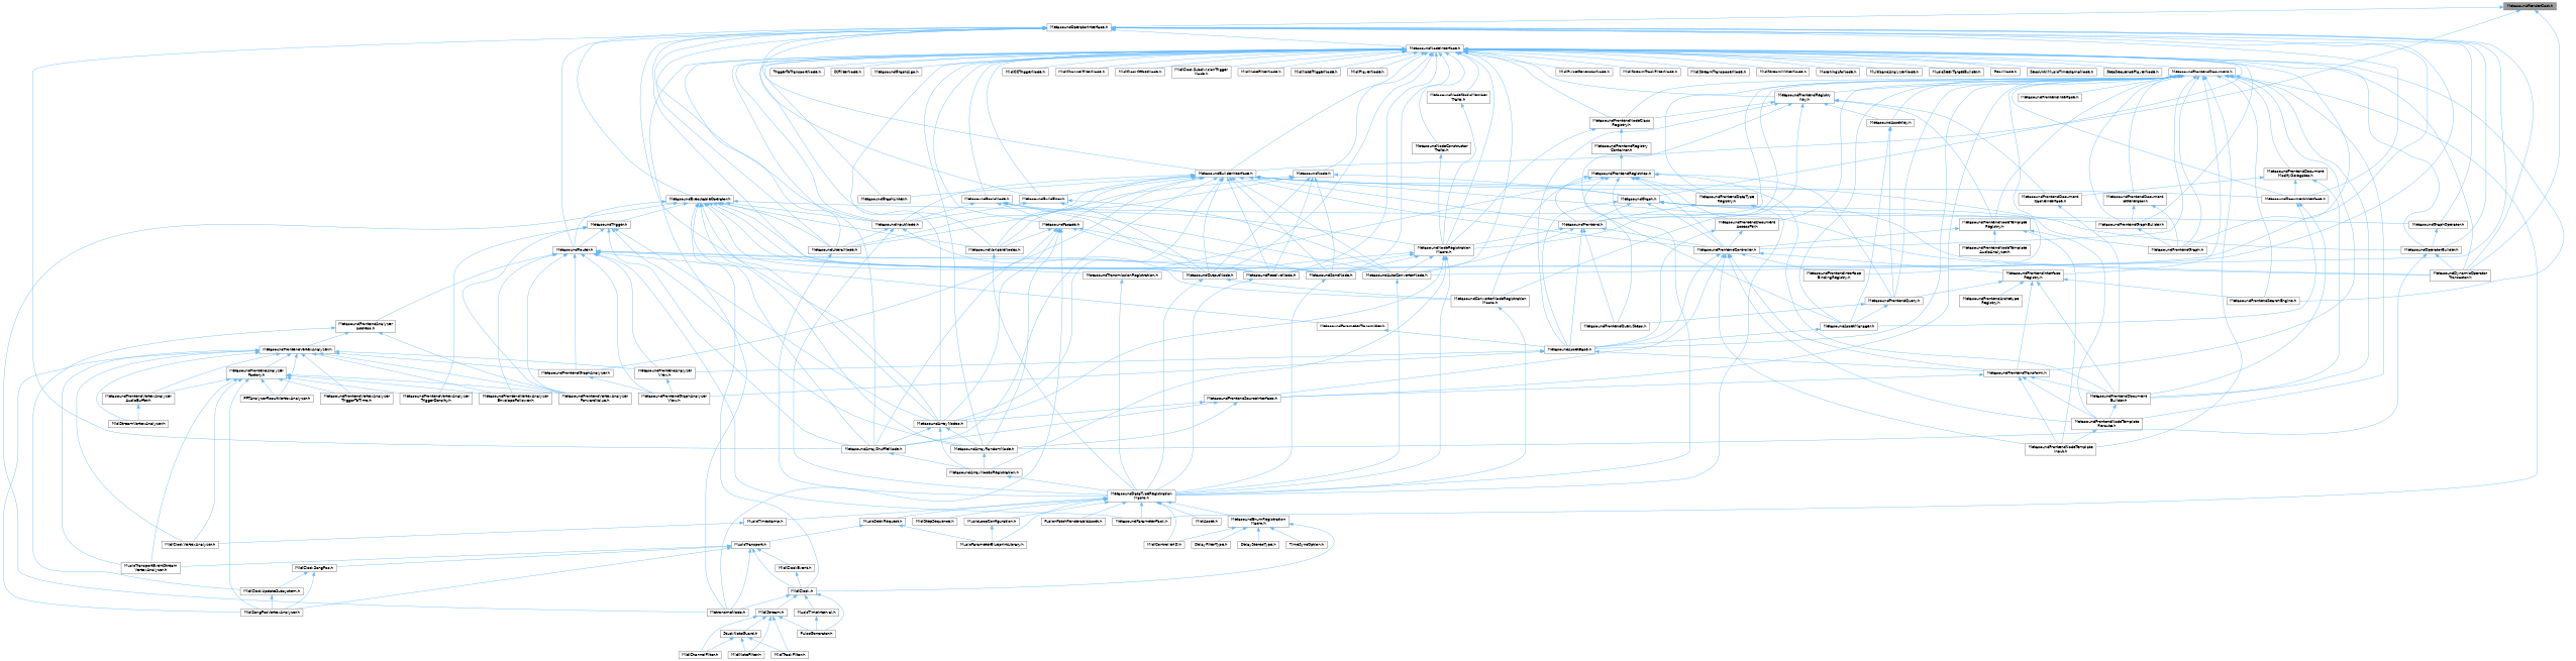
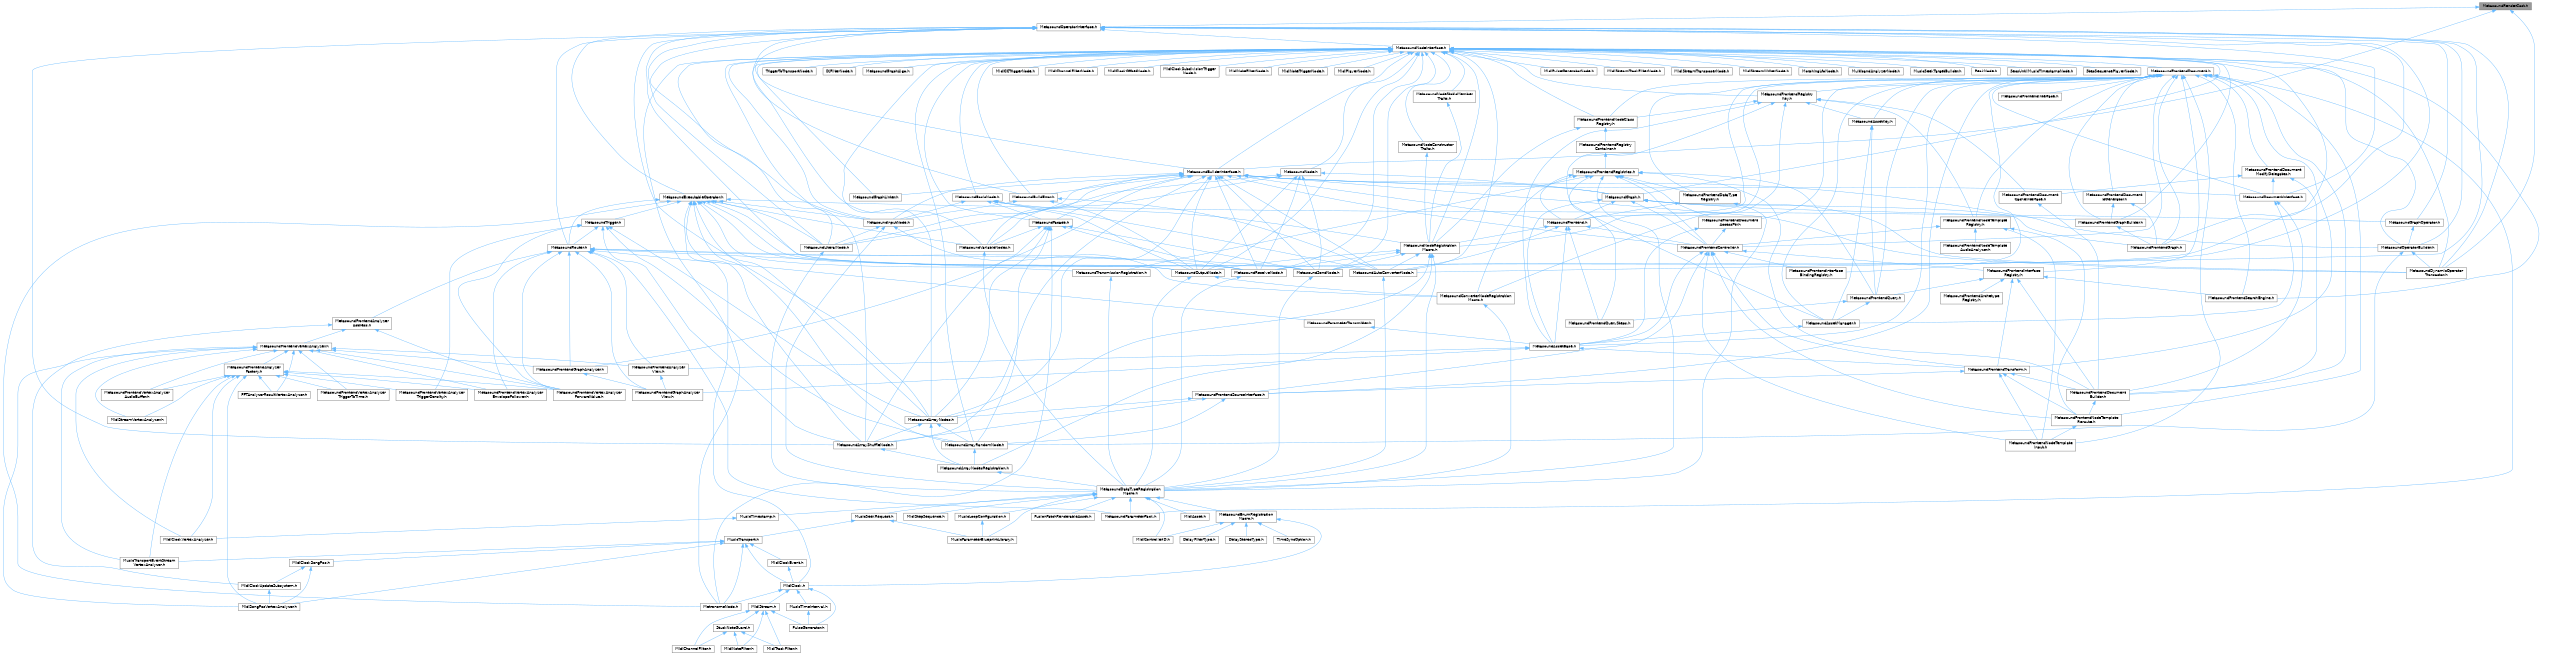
  digraph {
    node [color=grey40 fillcolor=white fontname=Helvetica fontsize=10 shape=box style=filled]
    edge [color=steelblue1 dir=back fontname=Helvetica fontsize=10 labelfontname=Helvetica labelfontsize=10 style=solid]
    n1 [color=gray40 fillcolor=grey60 fontcolor=black height=0.2 label="MetasoundRenderCost.h" width=0.4]
    n2 [height=0.2 label="MetasoundBuilderInterface.h" width=0.4]
    n3 [height=0.2 label="MetasoundDynamicOperator\lTransactor.h" width=0.4]
    n4 [height=0.2 label="MetasoundOperatorInterface.h" width=0.4]
    n5 [height=0.2 label="MetasoundArrayNodes.h" width=0.4]
    n6 [height=0.2 label="MetasoundArrayShuffleNode.h" width=0.4]
    n7 [height=0.2 label="MetasoundAutoConverterNode.h" width=0.4]
    n8 [height=0.2 label="MetasoundBuildError.h" width=0.4]
    n9 [height=0.2 label="MetasoundInputNode.h" width=0.4]
    n10 [height=0.2 label="MetasoundLiteralNode.h" width=0.4]
    n11 [height=0.2 label="MetasoundOutputNode.h" width=0.4]
    n12 [height=0.2 label="MetasoundDocumentInterface.h" width=0.4]
    n13 [height=0.2 label="MetasoundFacade.h" width=0.4]
    n14 [height=0.2 label="MetasoundReceiveNode.h" width=0.4]
    n15 [height=0.2 label="MetasoundSendNode.h" width=0.4]
    n16 [height=0.2 label="MetasoundVariableNodes.h" width=0.4]
    n17 [height=0.2 label="MetasoundFrontend.h" width=0.4]
    n18 [height=0.2 label="MetasoundFrontendController.h" width=0.4]
    n19 [height=0.2 label="MetasoundFrontendGraphAnalyzer.h" width=0.4]
    n20 [height=0.2 label="MetasoundGraph.h" width=0.4]
    n21 [height=0.2 label="MetasoundGraphLinter.h" width=0.4]
    n22 [height=0.2 label="MetasoundOperatorBuilder.h" width=0.4]
    n23 [height=0.2 label="MetasoundExecutableOperator.h" width=0.4]
    n24 [height=0.2 label="MetasoundGraphOperator.h" width=0.4]
    n25 [height=0.2 label="MetasoundRouter.h" width=0.4]
    n26 [height=0.2 label="MetasoundNodeInterface.h" width=0.4]
    n27 [height=0.2 label="MetasoundArrayNodesRegistration.h" width=0.4]
    n28 [height=0.2 label="MetasoundArrayRandomNode.h" width=0.4]
    n29 [height=0.2 label="MetasoundDataTypeRegistration\lMacro.h" width=0.4]
    n30 [height=0.2 label="MetasoundConverterNodeRegistration\lMacro.h" width=0.4]
    n31 [height=0.2 label="MetasoundAssetManager.h" width=0.4]
    n32 [height=0.2 label="MetasoundFrontendDocument\lBuilder.h" width=0.4]
    n33 [height=0.2 label="MetronomeNode.h" width=0.4]
    n34 [height=0.2 label="MetasoundAssetBase.h" width=0.4]
    n35 [height=0.2 label="MetasoundFrontendQuerySteps.h" width=0.4]
    n36 [height=0.2 label="MetasoundNodeRegistration\lMacro.h" width=0.4]
    n37 [height=0.2 label="MetasoundFrontendTransform.h" width=0.4]
    n38 [height=0.2 label="MetasoundFrontendNodeTemplate\lReroute.h" width=0.4]
    n39 [height=0.2 label="MetasoundFrontendNodeTemplate\lInput.h" width=0.4]
    n40 [height=0.2 label="MetasoundFrontendSourceInterface.h" width=0.4]
    n41 [height=0.2 label="MetasoundFrontendInterface\lBindingRegistry.h" width=0.4]
    n42 [height=0.2 label="MetasoundFrontendInterface\lRegistry.h" width=0.4]
    n43 [height=0.2 label="MetasoundFrontendGraphAnalyzer\lView.h" width=0.4]
    n44 [height=0.2 label="MetasoundFrontendGraph.h" width=0.4]
    n45 [height=0.2 label="MetasoundFrontendGraphBuilder.h" width=0.4]
    n46 [height=0.2 label="FusionPatchRenderableAsset.h" width=0.4]
    n47 [height=0.2 label="MetasoundEnumRegistration\lMacro.h" width=0.4]
    n48 [height=0.2 label="MidiControllerID.h" width=0.4]
    n49 [height=0.2 label="MetasoundParameterPack.h" width=0.4]
    n50 [height=0.2 label="MidiAsset.h" width=0.4]
    n51 [height=0.2 label="MidiStepSequence.h" width=0.4]
    n52 [height=0.2 label="MusicLoopConfiguration.h" width=0.4]
    n53 [height=0.2 label="MusicParameterBlueprintLibrary.h" width=0.4]
    n54 [height=0.2 label="MusicSeekRequest.h" width=0.4]
    n55 [height=0.2 label="MusicTimestamp.h" width=0.4]
    n56 [height=0.2 label="DelayFilterType.h" width=0.4]
    n57 [height=0.2 label="DelayStereoType.h" width=0.4]
    n58 [height=0.2 label="MidiClock.h" width=0.4]
    n59 [height=0.2 label="TimeSyncOption.h" width=0.4]
    n60 [height=0.2 label="MusicTransport.h" width=0.4]
    n61 [height=0.2 label="MidiClockVertexAnalyzer.h" width=0.4]
    n62 [height=0.2 label="MidiStream.h" width=0.4]
    n63 [height=0.2 label="PulseGenerator.h" width=0.4]
    n64 [height=0.2 label="MusicTimeInterval.h" width=0.4]
    n65 [height=0.2 label="MidiChannelFilter.h" width=0.4]
    n66 [height=0.2 label="MidiNoteFilter.h" width=0.4]
    n67 [height=0.2 label="MidiTrackFilter.h" width=0.4]
    n68 [height=0.2 label="StuckNoteGuard.h" width=0.4]
    n69 [height=0.2 label="MidiClockEvent.h" width=0.4]
    n70 [height=0.2 label="MidiClockSongPos.h" width=0.4]
    n71 [height=0.2 label="MidiSongPosVertexAnalyzer.h" width=0.4]
    n72 [height=0.2 label="MusicTransportEventStream\lVertexAnalyzer.h" width=0.4]
    n73 [height=0.2 label="MidiClockUpdateSubsystem.h" width=0.4]
    n74 [height=0.2 label="MetasoundFrontendAnalyzer\lView.h" width=0.4]
    n75 [height=0.2 label="MetasoundFrontendArchetype\lRegistry.h" width=0.4]
    n76 [height=0.2 label="MetasoundFrontendQuery.h" width=0.4]
    n77 [height=0.2 label="MetasoundFrontendSearchEngine.h" width=0.4]
    n78 [height=0.2 label="MetasoundTrigger.h" width=0.4]
    n79 [height=0.2 label="MetasoundFrontendAnalyzer\lAddress.h" width=0.4]
    n80 [height=0.2 label="MetasoundFrontendVertexAnalyzer\lEnvelopeFollower.h" width=0.4]
    n81 [height=0.2 label="MetasoundFrontendVertexAnalyzer\lForwardValue.h" width=0.4]
    n82 [height=0.2 label="MetasoundParameterTransmitter.h" width=0.4]
    n83 [height=0.2 label="MetasoundTransmissionRegistration.h" width=0.4]
    n84 [height=0.2 label="DjFilterNode.h" width=0.4]
    n85 [height=0.2 label="MetasoundBasicNode.h" width=0.4]
    n86 [height=0.2 label="MetasoundFrontendDocument.h" width=0.4]
    n87 [height=0.2 label="MetasoundFrontendNodeClass\lRegistry.h" width=0.4]
    n88 [height=0.2 label="MetasoundFrontendRegistry\lKey.h" width=0.4]
    n89 [height=0.2 label="MetasoundGraphAlgo.h" width=0.4]
    n90 [height=0.2 label="MetasoundNode.h" width=0.4]
    n91 [height=0.2 label="MetasoundNodeConstructor\lTraits.h" width=0.4]
    n92 [height=0.2 label="MetasoundNodeStaticMember\lTraits.h" width=0.4]
    n93 [height=0.2 label="MidiCCTriggerNode.h" width=0.4]
    n94 [height=0.2 label="MidiChannelFilterNode.h" width=0.4]
    n95 [height=0.2 label="MidiClockOffsetNode.h" width=0.4]
    n96 [height=0.2 label="MidiClockSubdivisionTrigger\lNode.h" width=0.4]
    n97 [height=0.2 label="MidiNoteFilterNode.h" width=0.4]
    n98 [height=0.2 label="MidiNoteTriggerNode.h" width=0.4]
    n99 [height=0.2 label="MidiPlayerNode.h" width=0.4]
    n100 [height=0.2 label="MidiPulseGeneratorNode.h" width=0.4]
    n101 [height=0.2 label="MidiStreamTrackFilterNode.h" width=0.4]
    n102 [height=0.2 label="MidiStreamTransposerNode.h" width=0.4]
    n103 [height=0.2 label="MidiStreamWriterNode.h" width=0.4]
    n104 [height=0.2 label="MorphingLfoNode.h" width=0.4]
    n105 [height=0.2 label="MultibandAnalyzerNode.h" width=0.4]
    n106 [height=0.2 label="MusicSeekTargetBuilder.h" width=0.4]
    n107 [height=0.2 label="PeakNode.h" width=0.4]
    n108 [height=0.2 label="SecsUntilMusicTimestampNode.h" width=0.4]
    n109 [height=0.2 label="StepSequencePlayerNode.h" width=0.4]
    n110 [height=0.2 label="TriggerToTransportNode.h" width=0.4]
    n111 [height=0.2 label="MetasoundFrontendVertexAnalyzer\lTriggerDensity.h" width=0.4]
    n112 [height=0.2 label="MetasoundFrontendVertexAnalyzer.h" width=0.4]
    n113 [height=0.2 label="FFTAnalyzerResultVertexAnalyzer.h" width=0.4]
    n114 [height=0.2 label="MetasoundFrontendAnalyzer\lFactory.h" width=0.4]
    n115 [height=0.2 label="MetasoundFrontendVertexAnalyzer\lAudioBuffer.h" width=0.4]
    n116 [height=0.2 label="MetasoundFrontendVertexAnalyzer\lTriggerToTime.h" width=0.4]
    n117 [height=0.2 label="MidiStreamVertexAnalyzer.h" width=0.4]
    n118 [height=0.2 label="MetasoundAssetKey.h" width=0.4]
    n119 [height=0.2 label="MetasoundFrontendDataType\lRegistry.h" width=0.4]
    n120 [height=0.2 label="MetasoundFrontendDocument\lAccessPtr.h" width=0.4]
    n121 [height=0.2 label="MetasoundFrontendDocument\lIdGenerator.h" width=0.4]
    n122 [height=0.2 label="MetasoundFrontendDocument\lModifyDelegates.h" width=0.4]
    n123 [height=0.2 label="MetasoundFrontendInterface.h" width=0.4]
    n124 [height=0.2 label="MetasoundFrontendNodeTemplate\lRegistry.h" width=0.4]
    n125 [height=0.2 label="MetasoundFrontendRegistry\lContainer.h" width=0.4]
    n126 [height=0.2 label="MetasoundFrontendDocument\lCacheInterface.h" width=0.4]
    n127 [height=0.2 label="MetasoundFrontendNodeTemplate\lAudioAnalyzer.h" width=0.4]
    n128 [height=0.2 label="MetasoundFrontendRegistries.h" width=0.4]
    n1 -> n2
    n1 -> n3
    n1 -> n4
    n2 -> n3
    n2 -> n5
    n2 -> n6
    n2 -> n7
    n2 -> n8
    n2 -> n9
    n2 -> n10
    n2 -> n11
    n2 -> n12
    n2 -> n13
    n2 -> n14
    n2 -> n15
    n2 -> n16
    n2 -> n17
    n2 -> n18
    n2 -> n19
    n2 -> n20
    n2 -> n21
    n2 -> n22
    n4 -> n2
    n4 -> n3
    n4 -> n5
    n4 -> n6
    n4 -> n7
    n4 -> n8
    n4 -> n9
    n4 -> n10
    n4 -> n11
    n4 -> n12
    n4 -> n14
    n4 -> n15
    n4 -> n22
    n4 -> n23
    n4 -> n24
    n4 -> n25
    n4 -> n26
    n5 -> n6
    n5 -> n27
    n5 -> n28
    n6 -> n27
    n7 -> n29
    n8 -> n7
    n8 -> n9
    n8 -> n11
    n9 -> n10
    n9 -> n29
    n9 -> n30
    n10 -> n29
    n11 -> n29
    n11 -> n30
    n12 -> n31
    n12 -> n32
    n13 -> n5
    n13 -> n6
    n13 -> n14
    n13 -> n15
    n13 -> n16
    n13 -> n28
    n13 -> n33
    n14 -> n29
    n15 -> n29
    n16 -> n29
    n17 -> n7
    n17 -> n18
    n17 -> n34
    n17 -> n35
    n17 -> n36
    n18 -> n34
    n18 -> n37
    n18 -> n38
    n18 -> n39
    n18 -> n40
    n18 -> n41
    n18 -> n42
    n19 -> n43
    n20 -> n3
    n20 -> n17
    n20 -> n18
    n20 -> n34
    n20 -> n44
    n20 -> n45
    n22 -> n3
    n22 -> n28
    n23 -> n5
    n23 -> n6
    n23 -> n7
    n23 -> n9
    n23 -> n10
    n23 -> n11
    n23 -> n14
    n23 -> n15
    n23 -> n16
    n23 -> n24
    n23 -> n25
    n23 -> n28
    n23 -> n33
    n23 -> n58
    n23 -> n78
    n24 -> n22
    n25 -> n14
    n25 -> n15
    n25 -> n19
    n25 -> n43
    n25 -> n49
    n25 -> n74
    n25 -> n79
    n25 -> n80
    n25 -> n81
    n25 -> n82
    n25 -> n83
    n26 -> n2
    n26 -> n3
    n26 -> n5
    n26 -> n6
    n26 -> n7
    n26 -> n8
    n26 -> n9
    n26 -> n10
    n26 -> n11
    n26 -> n13
    n26 -> n14
    n26 -> n15
    n26 -> n16
    n26 -> n20
    n26 -> n21
    n26 -> n22
    n26 -> n28
    n26 -> n33
    n26 -> n36
    n26 -> n44
    n26 -> n45
    n26 -> n77
    n26 -> n84
    n26 -> n85
    n26 -> n86
    n26 -> n87
    n26 -> n88
    n26 -> n89
    n26 -> n90
    n26 -> n91
    n26 -> n92
    n26 -> n93
    n26 -> n94
    n26 -> n95
    n26 -> n96
    n26 -> n97
    n26 -> n98
    n26 -> n99
    n26 -> n100
    n26 -> n101
    n26 -> n102
    n26 -> n103
    n26 -> n104
    n26 -> n105
    n26 -> n106
    n26 -> n107
    n26 -> n108
    n26 -> n109
    n26 -> n110
    n27 -> n29
    n28 -> n27
    n29 -> n46
    n29 -> n47
    n29 -> n48
    n29 -> n49
    n29 -> n50
    n29 -> n51
    n29 -> n52
    n29 -> n53
    n29 -> n54
    n29 -> n55
    n30 -> n29
    n31 -> n34
    n32 -> n38
    n34 -> n37
    n34 -> n43
    n34 -> n74
    n36 -> n5
    n36 -> n7
    n36 -> n11
    n36 -> n14
    n36 -> n15
    n36 -> n27
    n36 -> n29
    n37 -> n32
    n37 -> n38
    n37 -> n39
    n37 -> n40
    n38 -> n39
    n40 -> n5
    n40 -> n6
    n40 -> n28
    n42 -> n32
    n42 -> n37
    n42 -> n75
    n42 -> n76
    n42 -> n77
    n45 -> n44
    n47 -> n48
    n47 -> n56
    n47 -> n57
    n47 -> n58
    n47 -> n59
    n52 -> n53
    n54 -> n53
    n54 -> n60
    n55 -> n61
    n58 -> n33
    n58 -> n62
    n58 -> n63
    n58 -> n64
    n60 -> n33
    n60 -> n58
    n60 -> n69
    n60 -> n70
    n60 -> n71
    n60 -> n72
    n62 -> n63
    n62 -> n65
    n62 -> n66
    n62 -> n67
    n62 -> n68
    n64 -> n63
    n68 -> n65
    n68 -> n66
    n68 -> n67
    n69 -> n58
    n70 -> n71
    n70 -> n73
    n73 -> n71
    n74 -> n43
    n76 -> n31
    n76 -> n35
    n78 -> n5
    n78 -> n6
    n78 -> n25
    n78 -> n28
    n78 -> n81
    n78 -> n111
    n79 -> n73
    n79 -> n81
    n79 -> n112
    n82 -> n34
    n83 -> n29
    n85 -> n7
    n85 -> n9
    n85 -> n11
    n85 -> n13
    n85 -> n36
    n86 -> n12
    n86 -> n17
    n86 -> n18
    n86 -> n31
    n86 -> n32
    n86 -> n34
    n86 -> n36
    n86 -> n37
    n86 -> n38
    n86 -> n39
    n86 -> n40
    n86 -> n41
    n86 -> n42
    n86 -> n44
    n86 -> n45
    n86 -> n49
    n86 -> n76
    n86 -> n77
    n86 -> n87
    n86 -> n88
    n86 -> n118
    n86 -> n119
    n86 -> n120
    n86 -> n121
    n86 -> n122
    n86 -> n123
    n86 -> n124
    n87 -> n36
    n87 -> n125
    n88 -> n30
    n88 -> n31
    n88 -> n34
    n88 -> n87
    n88 -> n118
    n88 -> n124
    n88 -> n126
    n90 -> n10
    n90 -> n11
    n90 -> n14
    n90 -> n15
    n90 -> n16
    n90 -> n20
    n91 -> n36
    n92 -> n36
    n112 -> n19
    n112 -> n61
    n112 -> n71
    n112 -> n72
    n112 -> n74
    n112 -> n80
    n112 -> n81
    n112 -> n113
    n112 -> n114
    n112 -> n115
    n112 -> n116
    n112 -> n117
    n114 -> n61
    n114 -> n71
    n114 -> n72
    n114 -> n80
    n114 -> n81
    n114 -> n111
    n114 -> n113
    n114 -> n115
    n114 -> n116
-   n115 -> n117
+   n114 -> n117
    n118 -> n31
    n118 -> n76
    n119 -> n17
    n119 -> n29
    n120 -> n18
    n120 -> n34
    n121 -> n44
    n121 -> n45
    n122 -> n12
    n122 -> n32
    n122 -> n126
    n124 -> n18
    n124 -> n38
    n124 -> n39
    n124 -> n127
    n125 -> n128
    n126 -> n32
    n128 -> n17
    n128 -> n18
    n128 -> n29
    n128 -> n30
    n128 -> n32
    n128 -> n35
    n128 -> n76
    n128 -> n83
    n128 -> n119
    n128 -> n120
  }
